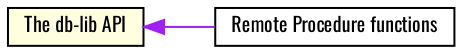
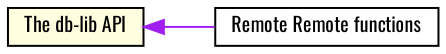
  digraph {
    rankdir=LR
    fontname=Oswald
    node [color=black fontname=Oswald fontsize=10 shape=box style=filled]
    n1 [fillcolor=lightyellow height=0.2 label="The db-lib API" width=0.4]
-   n2 [fillcolor=white fontcolor=black height=0.2 label="Remote Procedure functions" width=0.4]
+   n2 [fillcolor=white fontcolor=black height=0.2 label="Remote Remote functions" width=0.4]
    n1 -> n2 [dir=back fontname=Oswald fontsize=10 labelfontname=Helvetica labelfontsize=10 shape=plaintext style=solid color=purple]
  }
